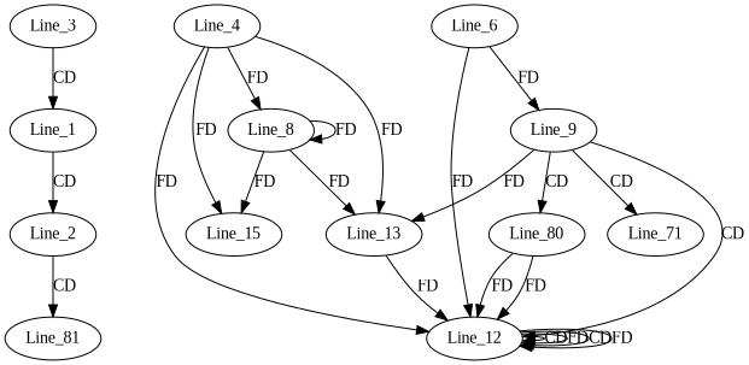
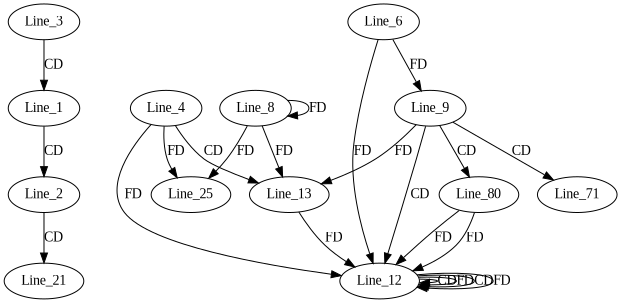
  digraph {
    fontname="Liberation Serif"
    node [fontname="Liberation Serif"]
    edge [fontname="Liberation Serif"]
    n1 [label=Line_3]
    Line_1
    Line_2
-   Line_21 [label=Line_81]
+   Line_21
    Line_4
    Line_8
    Line_12
    Line_13
-   Line_15
+   Line_15 [label=Line_25]
    Line_6
    Line_9
    n12 [label=Line_80]
    n13 [label=Line_71]
    n1 -> Line_1 [label=CD]
    Line_1 -> Line_2 [label=CD]
    Line_2 -> Line_21 [label=CD]
-   Line_4 -> Line_8 [label=FD]
    Line_4 -> Line_12 [label=FD]
-   Line_4 -> Line_13 [label=FD]
+   Line_4 -> Line_13 [label=CD]
    Line_4 -> Line_15 [label=FD]
    Line_8 -> Line_8 [label=FD]
    Line_8 -> Line_13 [label=FD]
    Line_8 -> Line_15 [label=FD]
    Line_12 -> Line_12 [label=CD]
    Line_12 -> Line_12 [label=FD]
    Line_12 -> Line_12 [label=CD]
    Line_12 -> Line_12 [label=FD]
    Line_13 -> Line_12 [label=FD]
    Line_6 -> Line_12 [label=FD]
    Line_6 -> Line_9 [label=FD]
    Line_9 -> Line_12 [label=CD]
    Line_9 -> Line_13 [label=FD]
    Line_9 -> n12 [label=CD]
    Line_9 -> n13 [label=CD]
    n12 -> Line_12 [label=FD]
    n12 -> Line_12 [label=FD]
  }
